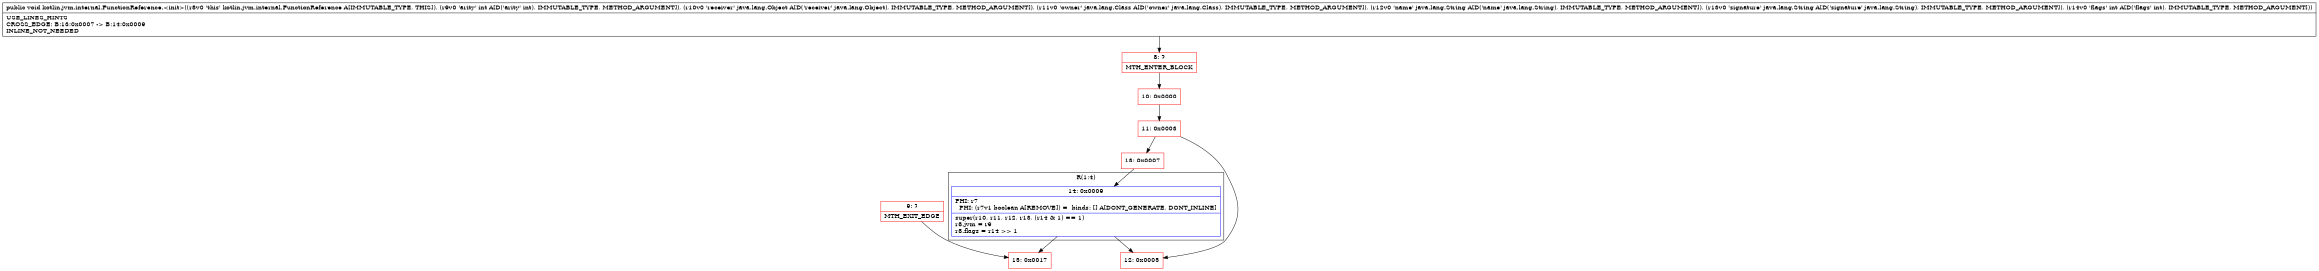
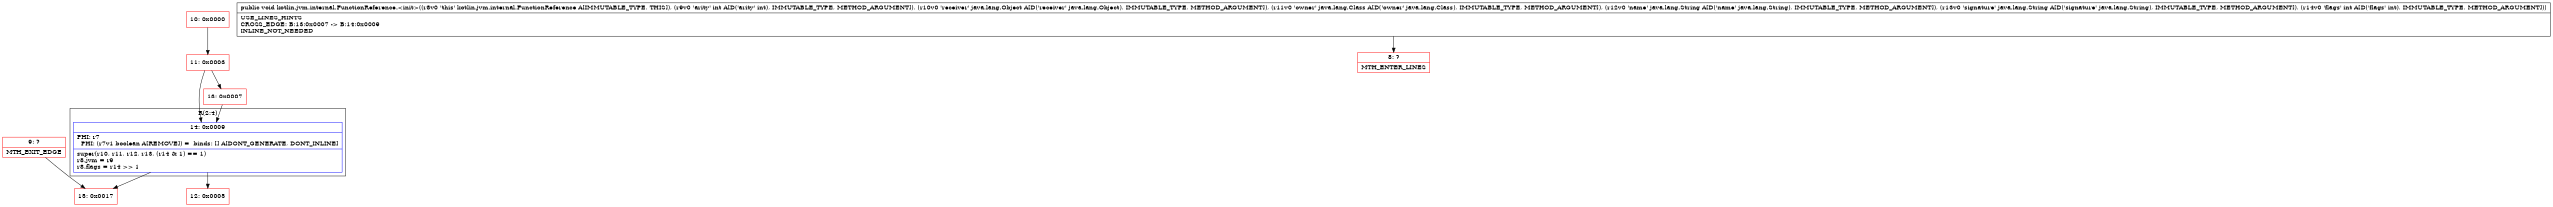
  digraph {
    node [color=red shape=record]
    n1 [color=blue label="{14\:\ 0x0009|PHI: r7 \l  PHI: (r7v1 boolean A[REMOVE]) =  binds: [] A[DONT_GENERATE, DONT_INLINE]\l|super(r10, r11, r12, r13, (r14 & 1) == 1)\lr8.jvm = r9\lr8.flags = r14 \>\> 1\l}"]
    n2 [label="{15\:\ 0x0017}"]
    n3 [label="{12\:\ 0x0005}"]
-   n4 [label="{8\:\ ?|MTH_ENTER_BLOCK\l}"]
+   n4 [label="{8\:\ ?|MTH_ENTER_LINES\l}"]
    n5 [label="{10\:\ 0x0000}"]
    n6 [label="{11\:\ 0x0003}"]
    n7 [label="{13\:\ 0x0007}"]
    n8 [label="{9\:\ ?|MTH_EXIT_EDGE\l}"]
    n9 [label="{public void kotlin.jvm.internal.FunctionReference.\<init\>((r8v0 'this' kotlin.jvm.internal.FunctionReference A[IMMUTABLE_TYPE, THIS]), (r9v0 'arity' int A[D('arity' int), IMMUTABLE_TYPE, METHOD_ARGUMENT]), (r10v0 'receiver' java.lang.Object A[D('receiver' java.lang.Object), IMMUTABLE_TYPE, METHOD_ARGUMENT]), (r11v0 'owner' java.lang.Class A[D('owner' java.lang.Class), IMMUTABLE_TYPE, METHOD_ARGUMENT]), (r12v0 'name' java.lang.String A[D('name' java.lang.String), IMMUTABLE_TYPE, METHOD_ARGUMENT]), (r13v0 'signature' java.lang.String A[D('signature' java.lang.String), IMMUTABLE_TYPE, METHOD_ARGUMENT]), (r14v0 'flags' int A[D('flags' int), IMMUTABLE_TYPE, METHOD_ARGUMENT]))  | USE_LINES_HINTS\lCROSS_EDGE: B:13:0x0007 \-\> B:14:0x0009\lINLINE_NOT_NEEDED\l}" color=""]
    subgraph cluster_1 {
-     label="R(1:4)"
+     label="R(2:4)"
      n1
    }
    n1 -> n2
    n1 -> n3
-   n4 -> n5
    n5 -> n6
-   n6 -> n3
+   n6 -> n1
    n6 -> n7
    n7 -> n1
    n8 -> n2
    n9 -> n4
  }
